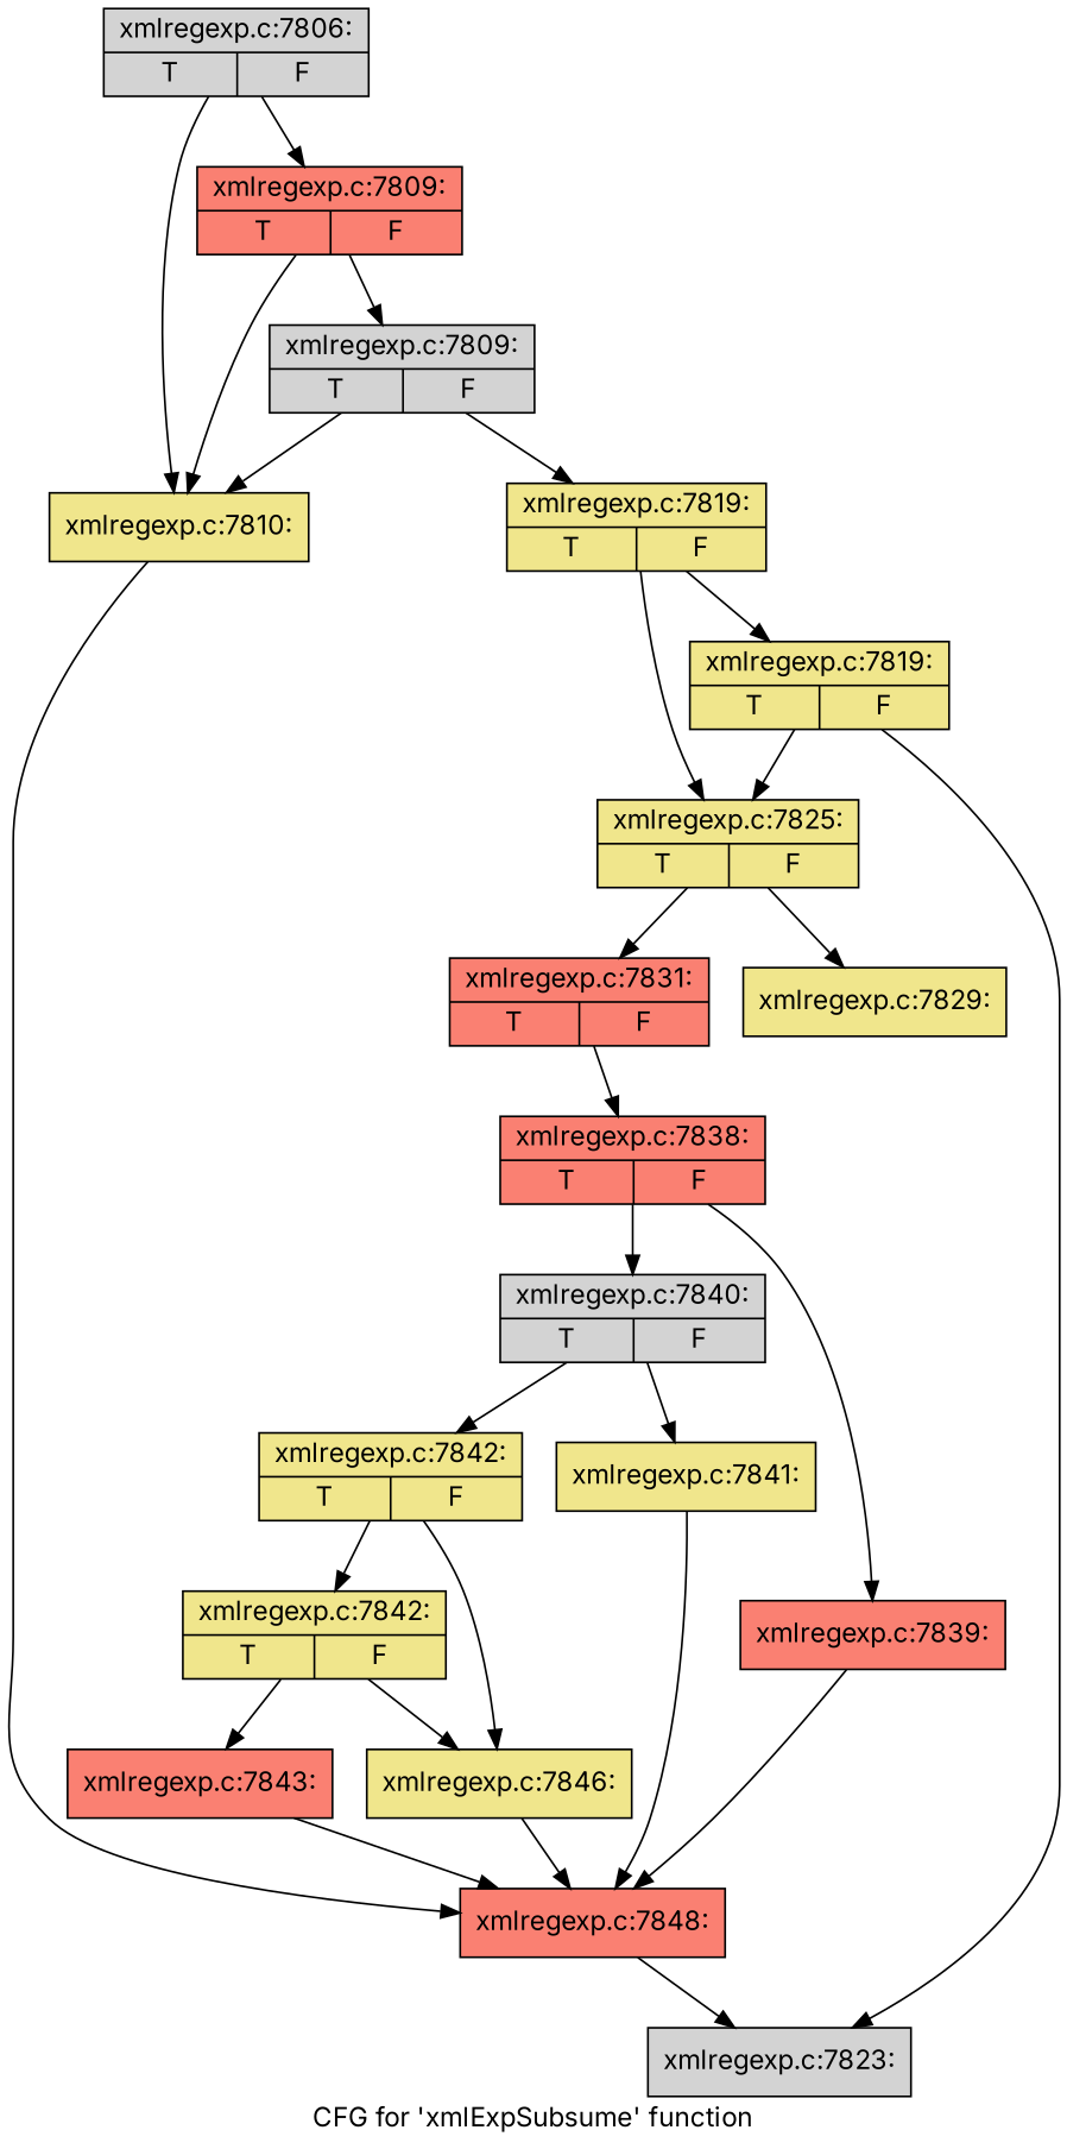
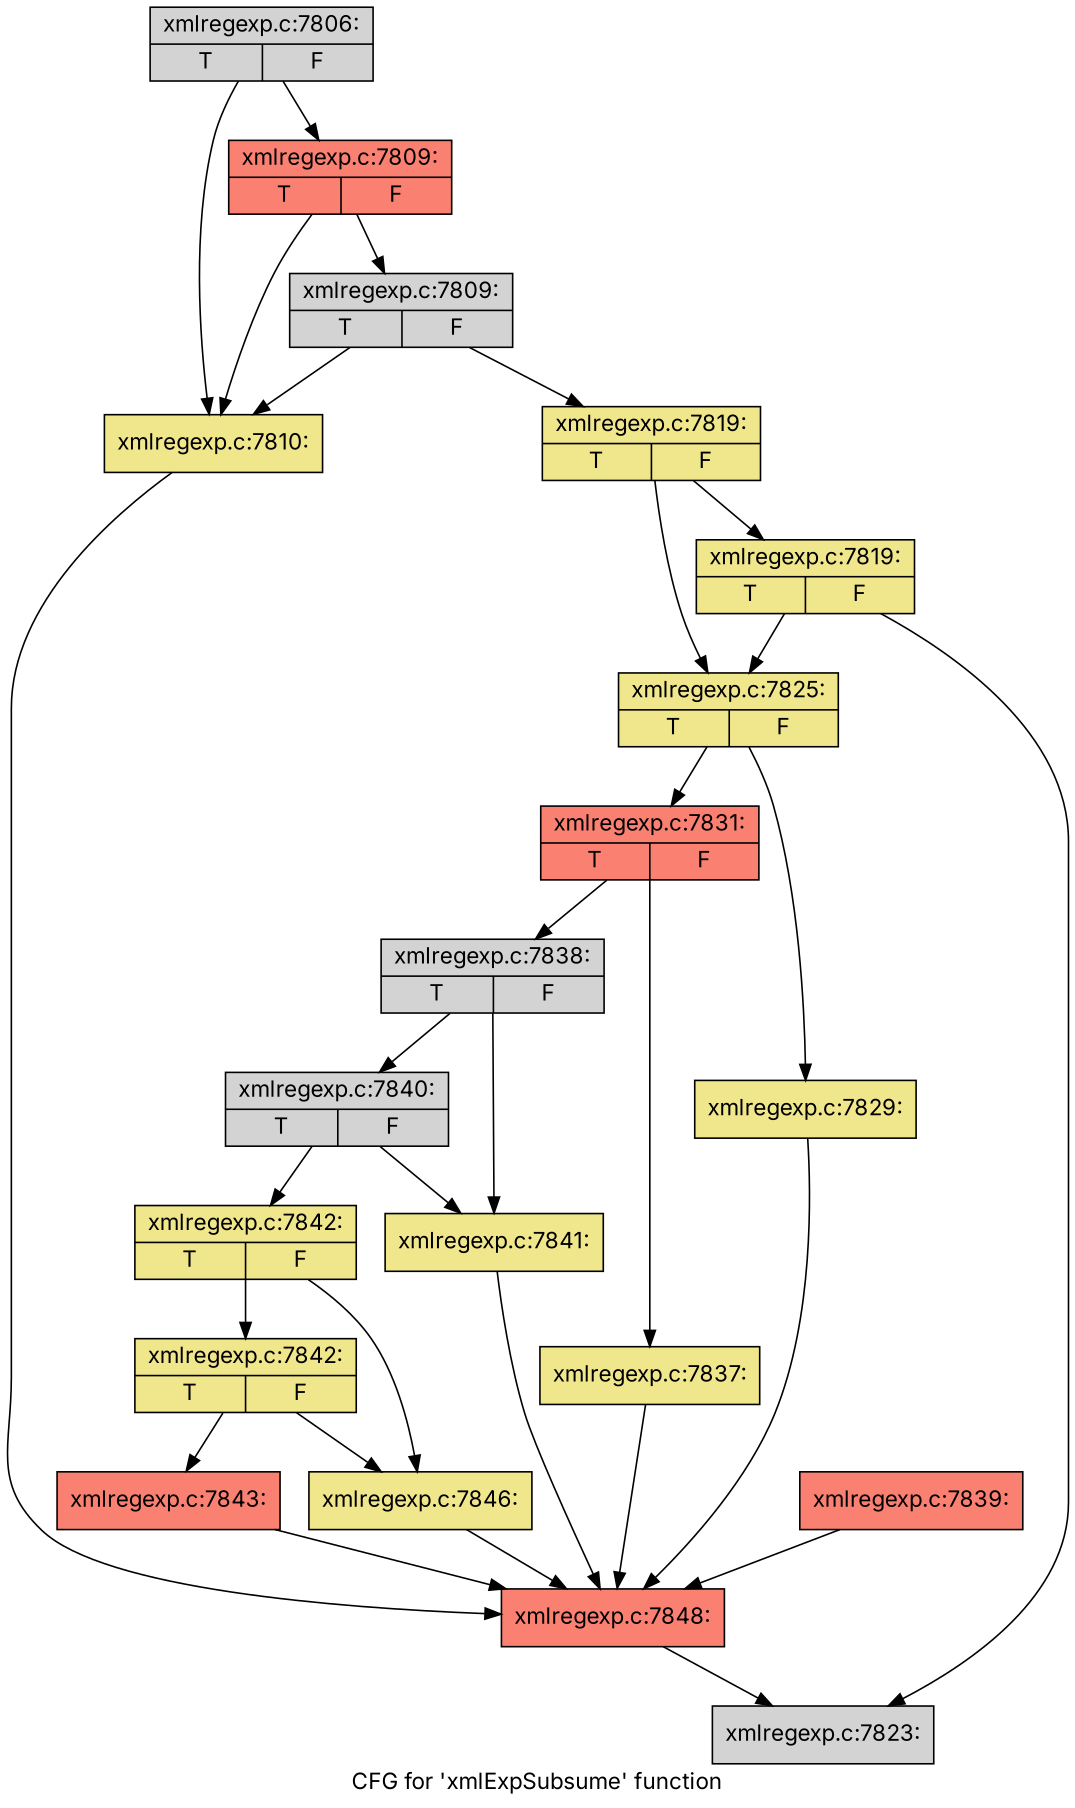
  digraph {
    fontname=Inter
    label="CFG for 'xmlExpSubsume' function"
    node [fillcolor=khaki fontname=Inter shape=record style=filled]
    edge [fontname=Inter]
    n1 [fillcolor=lightgrey label="{xmlregexp.c:7806:|{<s0>T|<s1>F}}"]
    n2 [label="{xmlregexp.c:7810:}"]
    n3 [fillcolor=salmon label="{xmlregexp.c:7809:|{<s0>T|<s1>F}}"]
    n4 [fillcolor=salmon label="{xmlregexp.c:7848:}"]
    n5 [fillcolor=lightgrey label="{xmlregexp.c:7809:|{<s0>T|<s1>F}}"]
    n6 [fillcolor=lightgrey label="{xmlregexp.c:7823:}"]
    n7 [label="{xmlregexp.c:7819:|{<s0>T|<s1>F}}"]
    n8 [label="{xmlregexp.c:7819:|{<s0>T|<s1>F}}"]
    n9 [label="{xmlregexp.c:7825:|{<s0>T|<s1>F}}"]
    n10 [label="{xmlregexp.c:7829:}"]
    n11 [fillcolor=salmon label="{xmlregexp.c:7831:|{<s0>T|<s1>F}}"]
-   n13 [fillcolor=salmon label="{xmlregexp.c:7838:|{<s0>T|<s1>F}}"]
+   n12 [label="{xmlregexp.c:7837:}"]
+   n13 [fillcolor=lightgrey label="{xmlregexp.c:7838:|{<s0>T|<s1>F}}"]
    n14 [fillcolor=salmon label="{xmlregexp.c:7839:}"]
    n15 [fillcolor=lightgrey label="{xmlregexp.c:7840:|{<s0>T|<s1>F}}"]
    n16 [label="{xmlregexp.c:7841:}"]
    n17 [label="{xmlregexp.c:7842:|{<s0>T|<s1>F}}"]
    n18 [label="{xmlregexp.c:7842:|{<s0>T|<s1>F}}"]
    n19 [label="{xmlregexp.c:7846:}"]
    n20 [fillcolor=salmon label="{xmlregexp.c:7843:}"]
    n1 -> n2
    n1 -> n3
    n2 -> n4
    n3 -> n2
    n3 -> n5
    n4 -> n6
    n5 -> n2
    n5 -> n7
    n7 -> n8
    n7 -> n9
    n8 -> n6
    n8 -> n9
    n9 -> n10
    n9 -> n11
+   n10 -> n4
+   n11 -> n12
    n11 -> n13
-   n13 -> n14
+   n12 -> n4
+   n13 -> n16
    n13 -> n15
    n14 -> n4
    n15 -> n16
    n15 -> n17
    n16 -> n4
    n17 -> n18
    n17 -> n19
    n18 -> n19
    n18 -> n20
    n19 -> n4
    n20 -> n4
  }
